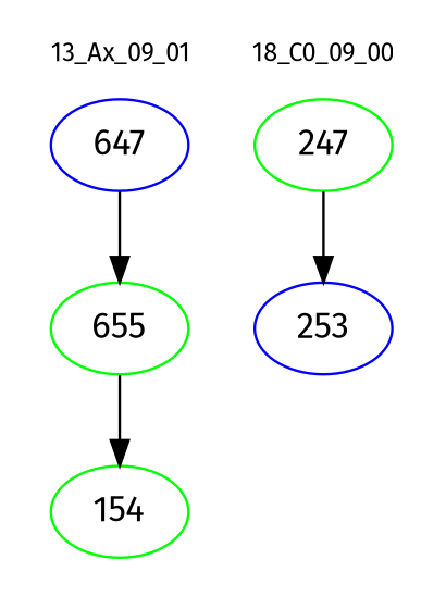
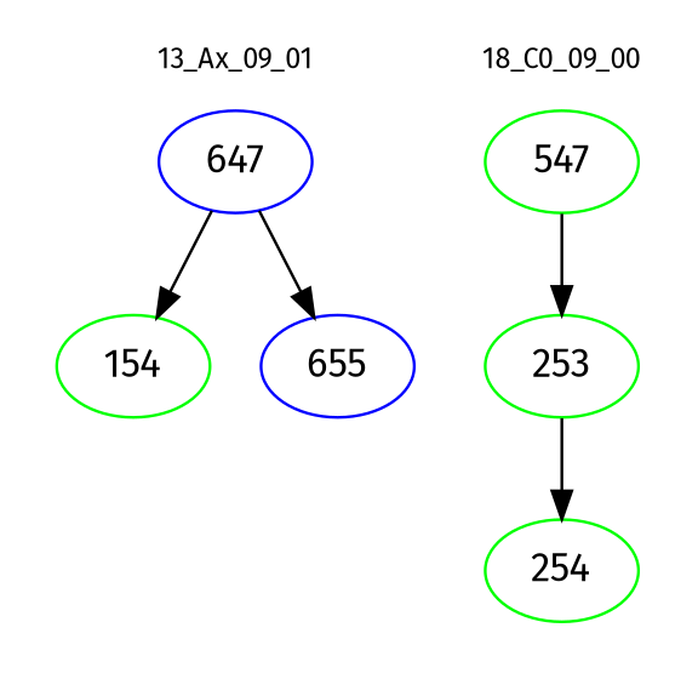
  digraph {
    fontname="Fira Sans"
    node [color=green fontname="Fira Sans"]
    edge [color=black fontname="Fira Sans"]
    n1 [color=blue label=647]
    n2 [label=154]
-   n3 [label=655]
-   n4 [color=blue label=253]
-   n5 [label=247]
+   n3 [color=blue label=655]
+   n4 [label=253]
+   n5 [label=547]
+   n6 [label=254]
    subgraph cluster_1 {
      color=white
      fontsize=10
      label="13_Ax_09_01"
      n1
      n2
      n3
    }
    subgraph cluster_2 {
      color=white
      fontsize=10
      label="18_C0_09_00"
      n4
      n5
+     n6
    }
-   n3 -> n2
+   n1 -> n2
    n1 -> n3
+   n4 -> n6
    n5 -> n4
  }
